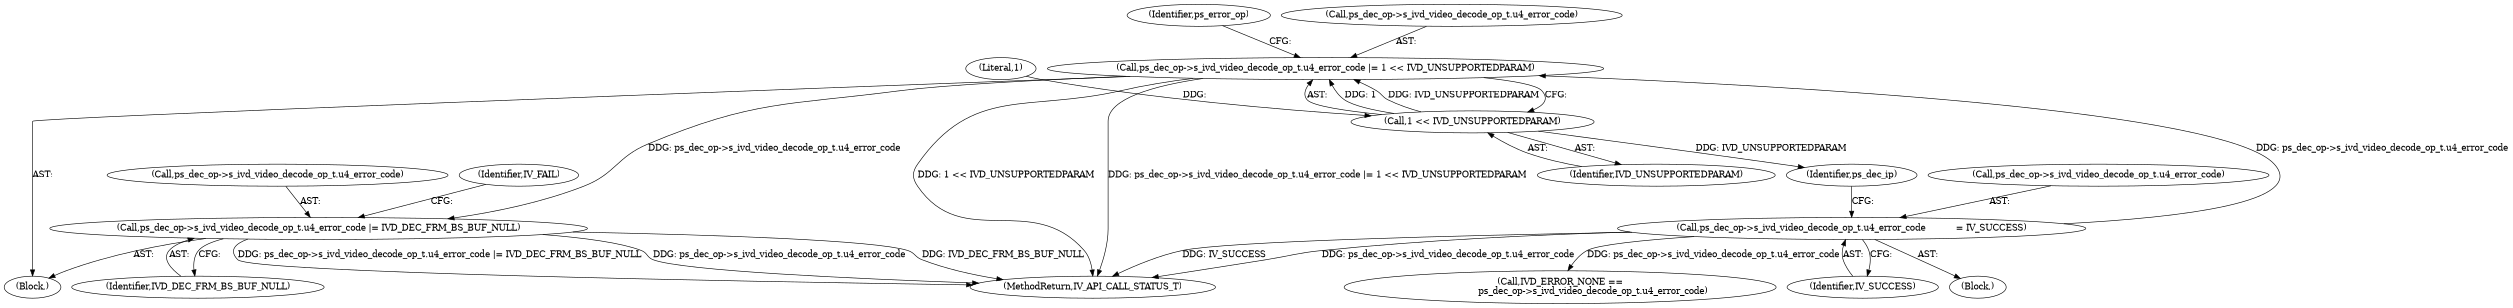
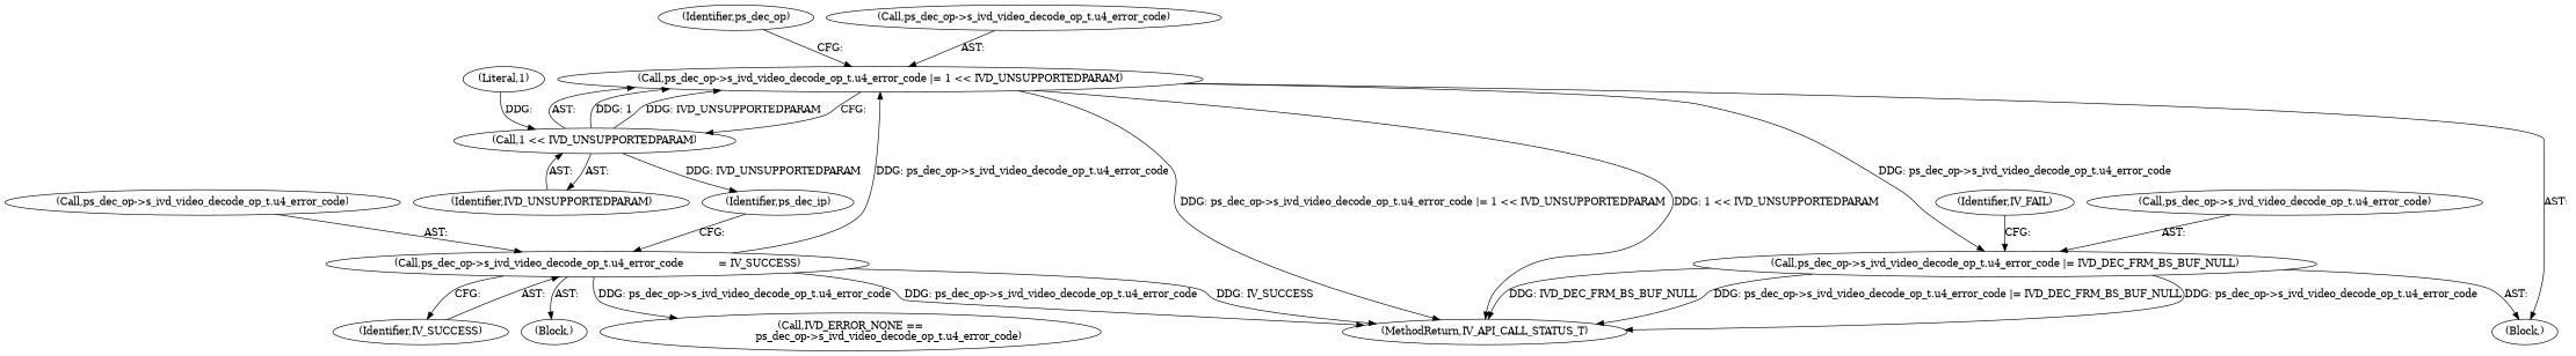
  digraph {
    n1 [label="(Call,ps_dec_op->s_ivd_video_decode_op_t.u4_error_code |= IVD_DEC_FRM_BS_BUF_NULL)"]
    n2 [label="(Block,)"]
-   n3 [label="(Identifier,IVD_DEC_FRM_BS_BUF_NULL)"]
    n4 [label="(MethodReturn,IV_API_CALL_STATUS_T)"]
    n5 [label="(Call,ps_dec_op->s_ivd_video_decode_op_t.u4_error_code |= 1 << IVD_UNSUPPORTEDPARAM)"]
    n6 [label="(Call,1 << IVD_UNSUPPORTEDPARAM)"]
    n7 [label="(Identifier,IVD_UNSUPPORTEDPARAM)"]
    n8 [label="(Identifier,ps_dec_ip)"]
    n9 [label="(Call,ps_dec_op->s_ivd_video_decode_op_t.u4_error_code           = IV_SUCCESS)"]
    n10 [label="(Block,)"]
    n11 [label="(Call,IVD_ERROR_NONE ==\n                        ps_dec_op->s_ivd_video_decode_op_t.u4_error_code)"]
    n12 [label="(Identifier,IV_SUCCESS)"]
-   n13 [label="(Identifier,ps_error_op)"]
+   n13 [label="(Identifier,ps_dec_op)"]
    n14 [label="(Call,ps_dec_op->s_ivd_video_decode_op_t.u4_error_code)"]
    n15 [label="(Call,ps_dec_op->s_ivd_video_decode_op_t.u4_error_code)"]
    n16 [label="(Identifier,IV_FAIL)"]
    n17 [label="(Call,ps_dec_op->s_ivd_video_decode_op_t.u4_error_code)"]
    n18 [label="(Literal,1)"]
    n1 -> n2 [label="AST: "]
-   n1 -> n3 [label="CFG: "]
    n1 -> n4 [label="DDG: IVD_DEC_FRM_BS_BUF_NULL"]
    n1 -> n4 [label="DDG: ps_dec_op->s_ivd_video_decode_op_t.u4_error_code |= IVD_DEC_FRM_BS_BUF_NULL"]
    n1 -> n4 [label="DDG: ps_dec_op->s_ivd_video_decode_op_t.u4_error_code"]
-   n3 -> n1 [label="AST: "]
    n5 -> n1 [label="DDG: ps_dec_op->s_ivd_video_decode_op_t.u4_error_code"]
    n5 -> n2 [label="AST: "]
    n5 -> n4 [label="DDG: 1 << IVD_UNSUPPORTEDPARAM"]
    n5 -> n4 [label="DDG: ps_dec_op->s_ivd_video_decode_op_t.u4_error_code |= 1 << IVD_UNSUPPORTEDPARAM"]
    n5 -> n6 [label="CFG: "]
    n6 -> n5 [label="AST: "]
    n6 -> n5 [label="DDG: 1"]
    n6 -> n5 [label="DDG: IVD_UNSUPPORTEDPARAM"]
    n6 -> n7 [label="AST: "]
    n6 -> n8 [label="DDG: IVD_UNSUPPORTEDPARAM"]
    n7 -> n6 [label="AST: "]
    n8 -> n9 [label="CFG: "]
    n9 -> n4 [label="DDG: IV_SUCCESS"]
    n9 -> n4 [label="DDG: ps_dec_op->s_ivd_video_decode_op_t.u4_error_code"]
    n9 -> n5 [label="DDG: ps_dec_op->s_ivd_video_decode_op_t.u4_error_code"]
    n9 -> n10 [label="AST: "]
    n9 -> n11 [label="DDG: ps_dec_op->s_ivd_video_decode_op_t.u4_error_code"]
    n9 -> n12 [label="CFG: "]
    n12 -> n9 [label="AST: "]
    n13 -> n5 [label="CFG: "]
    n14 -> n9 [label="AST: "]
    n15 -> n5 [label="AST: "]
    n16 -> n1 [label="CFG: "]
    n17 -> n1 [label="AST: "]
    n18 -> n6 [label="DDG: "]
  }
